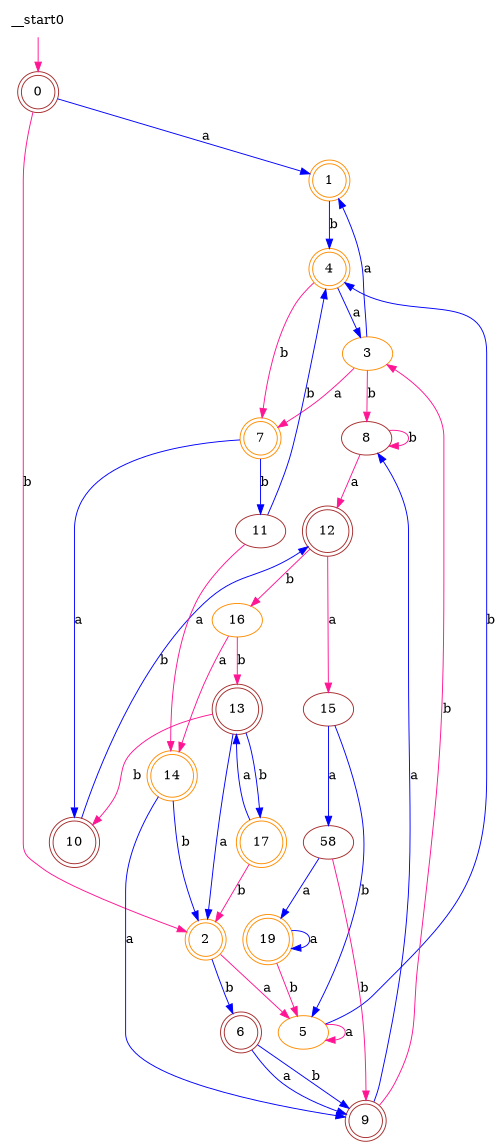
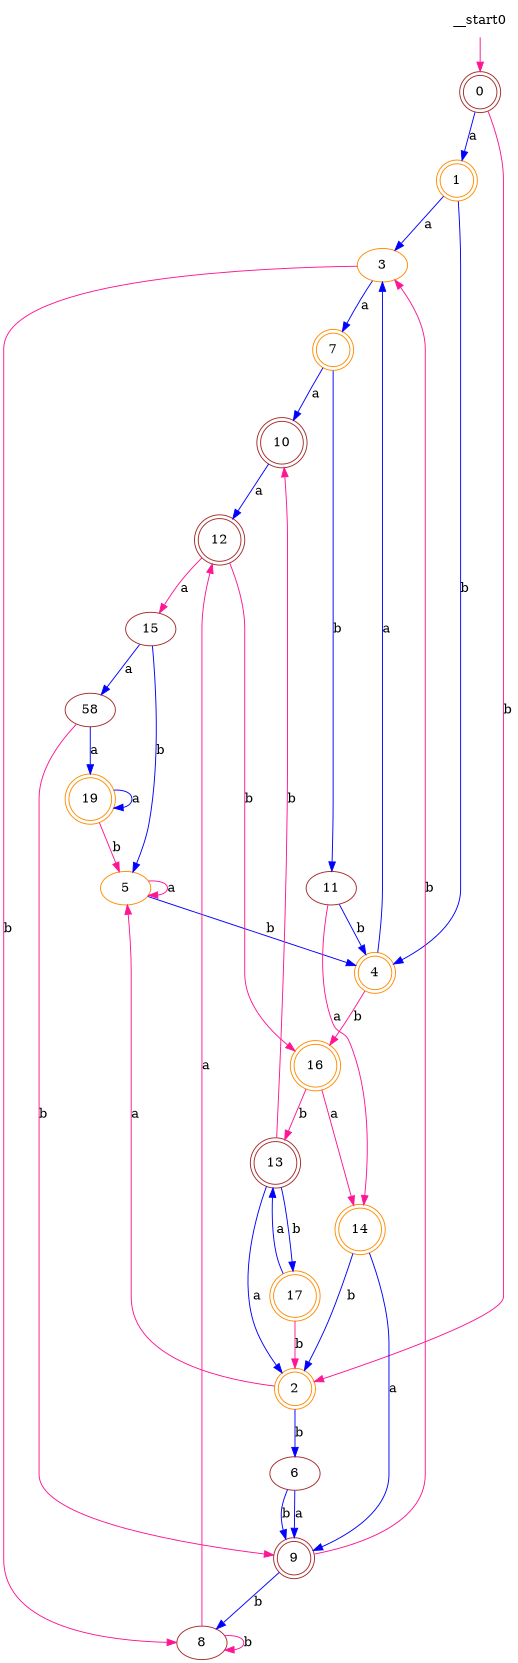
  digraph {
    node [color=brown shape=doublecircle]
    edge [color=blue]
    __start0 [shape=none]
    0
    1 [color=darkorange]
    2 [color=darkorange]
    3 [color=darkorange shape=""]
    4 [color=darkorange]
    5 [color=darkorange shape=""]
-   6
+   6 [shape=""]
    7 [color=darkorange]
    8 [shape=""]
    9
    10
    11 [shape=""]
    12
    14 [color=darkorange]
    15 [shape=""]
-   16 [color=darkorange shape=ellipse]
+   16 [color=darkorange]
    13
    17 [color=darkorange]
    n20 [label=58 shape=""]
    19 [color=darkorange]
    __start0 -> 0 [color=deeppink]
    0 -> 1 [label=a]
    0 -> 2 [color=deeppink label=b]
-   3 -> 1 [label=a]
+   1 -> 3 [label=a]
    1 -> 4 [label=b]
    2 -> 5 [color=deeppink label=a]
    2 -> 6 [label=b]
-   3 -> 7 [color=deeppink label=a]
+   3 -> 7 [label=a]
    3 -> 8 [color=deeppink label=b]
    4 -> 3 [label=a]
-   4 -> 7 [color=deeppink label=b]
+   4 -> 16 [color=deeppink label=b]
    5 -> 4 [label=b]
    5 -> 5 [color=deeppink label=a]
    6 -> 9 [label=a]
    6 -> 9 [label=b]
    7 -> 10 [label=a]
    7 -> 11 [label=b]
    8 -> 8 [color=deeppink label=b]
    8 -> 12 [color=deeppink label=a]
    9 -> 3 [color=deeppink label=b]
-   9 -> 8 [label=a]
-   10 -> 12 [label=b]
+   9 -> 8 [label=b]
+   10 -> 12 [label=a]
    11 -> 4 [label=b]
    11 -> 14 [color=deeppink label=a]
    12 -> 15 [color=deeppink label=a]
    12 -> 16 [color=deeppink label=b]
    14 -> 2 [label=b]
    14 -> 9 [label=a]
    15 -> 5 [label=b]
    15 -> n20 [label=a]
    16 -> 14 [color=deeppink label=a]
    16 -> 13 [color=deeppink label=b]
    13 -> 2 [label=a]
    13 -> 10 [color=deeppink label=b]
    13 -> 17 [label=b]
    17 -> 2 [color=deeppink label=b]
    17 -> 13 [label=a]
    n20 -> 9 [color=deeppink label=b]
    n20 -> 19 [label=a]
    19 -> 5 [color=deeppink label=b]
    19 -> 19 [label=a]
  }
